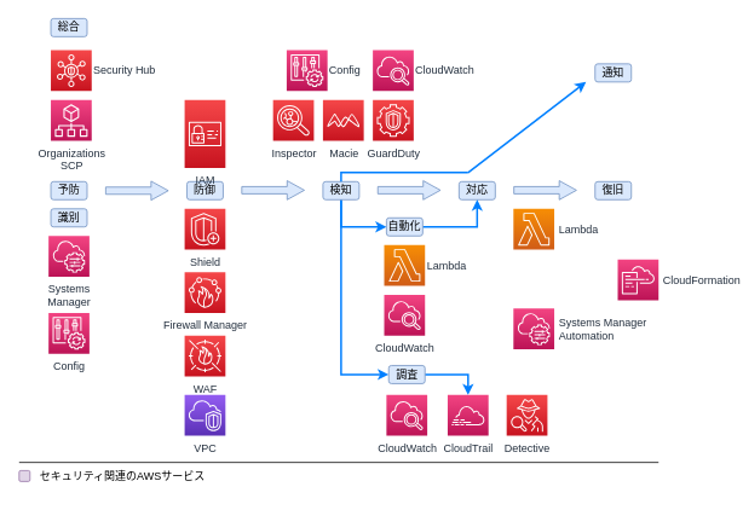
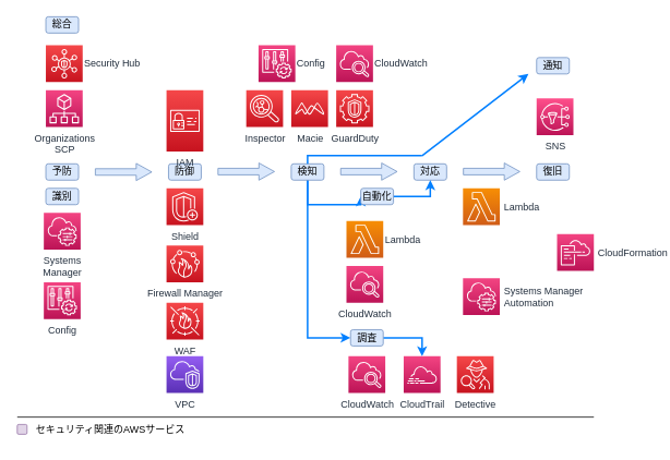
  <mxCell id="0" />
  <mxCell id="1" parent="0" />
  <mxCell id="2" value="総合" style="rounded=1;whiteSpace=wrap;html=1;fillColor=#dae8fc;strokeColor=#6c8ebf;" parent="1" vertex="1"><mxGeometry x="55" y="20" width="40" height="20" as="geometry" /></mxCell>
  <mxCell id="3" value="予防" style="rounded=1;whiteSpace=wrap;html=1;fillColor=#dae8fc;strokeColor=#6c8ebf;" parent="1" vertex="1"><mxGeometry x="55" y="200" width="40" height="20" as="geometry" /></mxCell>
  <mxCell id="4" value="識別" style="rounded=1;whiteSpace=wrap;html=1;fillColor=#dae8fc;strokeColor=#6c8ebf;" parent="1" vertex="1"><mxGeometry x="55" y="230" width="40" height="20" as="geometry" /></mxCell>
  <mxCell id="5" value="防御" style="rounded=1;whiteSpace=wrap;html=1;fillColor=#dae8fc;strokeColor=#6c8ebf;" parent="1" vertex="1"><mxGeometry x="205" y="200" width="40" height="20" as="geometry" /></mxCell>
  <mxCell id="6" style="edgeStyle=orthogonalEdgeStyle;rounded=0;orthogonalLoop=1;jettySize=auto;html=1;entryX=0;entryY=0.5;entryDx=0;entryDy=0;fontColor=#007FFF;strokeColor=#007FFF;strokeWidth=2;" edge="1" parent="1" source="8" target="13"><mxGeometry relative="1" as="geometry"><Array as="points"><mxPoint x="375" y="250" /></Array></mxGeometry></mxCell>
  <mxCell id="7" style="edgeStyle=orthogonalEdgeStyle;rounded=0;orthogonalLoop=1;jettySize=auto;html=1;entryX=0;entryY=0.5;entryDx=0;entryDy=0;fontColor=#007FFF;strokeColor=#007FFF;strokeWidth=2;" edge="1" parent="1" source="8" target="15"><mxGeometry relative="1" as="geometry"><Array as="points"><mxPoint x="375" y="413" /></Array></mxGeometry></mxCell>
  <mxCell id="8" value="検知" style="rounded=1;whiteSpace=wrap;html=1;fillColor=#dae8fc;strokeColor=#6c8ebf;" parent="1" vertex="1"><mxGeometry x="355" y="200" width="40" height="20" as="geometry" /></mxCell>
  <mxCell id="9" value="対応" style="rounded=1;whiteSpace=wrap;html=1;fillColor=#dae8fc;strokeColor=#6c8ebf;" parent="1" vertex="1"><mxGeometry x="505" y="200" width="40" height="20" as="geometry" /></mxCell>
  <mxCell id="10" value="復旧" style="rounded=1;whiteSpace=wrap;html=1;fillColor=#dae8fc;strokeColor=#6c8ebf;" parent="1" vertex="1"><mxGeometry x="655" y="200" width="40" height="20" as="geometry" /></mxCell>
  <mxCell id="11" value="通知" style="rounded=1;whiteSpace=wrap;html=1;fillColor=#dae8fc;strokeColor=#6c8ebf;" parent="1" vertex="1"><mxGeometry x="655" y="70" width="40" height="20" as="geometry" /></mxCell>
  <mxCell id="12" style="edgeStyle=orthogonalEdgeStyle;rounded=0;orthogonalLoop=1;jettySize=auto;html=1;entryX=0.5;entryY=1;entryDx=0;entryDy=0;fontColor=#007FFF;strokeColor=#007FFF;strokeWidth=2;" edge="1" parent="1" source="13" target="9"><mxGeometry relative="1" as="geometry" /></mxCell>
- <mxCell id="13" value="自動化" style="rounded=1;whiteSpace=wrap;html=1;fillColor=#dae8fc;strokeColor=#6c8ebf;" parent="1" vertex="1"><mxGeometry x="425" y="240" width="40" height="20" as="geometry" /></mxCell>
+ <mxCell id="13" value="自動化" style="rounded=1;whiteSpace=wrap;html=1;fillColor=#dae8fc;strokeColor=#6c8ebf;" parent="1" vertex="1"><mxGeometry x="440" y="230" width="40" height="20" as="geometry" /></mxCell>
  <mxCell id="14" style="edgeStyle=orthogonalEdgeStyle;rounded=0;orthogonalLoop=1;jettySize=auto;html=1;fontColor=#007FFF;strokeColor=#007FFF;strokeWidth=2;" edge="1" parent="1" source="15" target="40"><mxGeometry relative="1" as="geometry" /></mxCell>
  <mxCell id="15" value="調査" style="rounded=1;whiteSpace=wrap;html=1;fillColor=#dae8fc;strokeColor=#6c8ebf;" parent="1" vertex="1"><mxGeometry x="427.5" y="403" width="40" height="20" as="geometry" /></mxCell>
  <mxCell id="16" value="" style="shape=flexArrow;endArrow=classic;html=1;rounded=0;fillColor=#dae8fc;strokeColor=#6c8ebf;width=8;endSize=6;endWidth=12;" parent="1" edge="1"><mxGeometry width="50" height="50" relative="1" as="geometry"><mxPoint x="115" y="210" as="sourcePoint" /><mxPoint x="185" y="210" as="targetPoint" /></mxGeometry></mxCell>
  <mxCell id="17" value="" style="shape=flexArrow;endArrow=classic;html=1;rounded=0;fillColor=#dae8fc;strokeColor=#6c8ebf;width=8;endSize=6;endWidth=12;" parent="1" edge="1"><mxGeometry width="50" height="50" relative="1" as="geometry"><mxPoint x="265" y="209.5" as="sourcePoint" /><mxPoint x="335" y="209.5" as="targetPoint" /></mxGeometry></mxCell>
  <mxCell id="18" value="" style="shape=flexArrow;endArrow=classic;html=1;rounded=0;fillColor=#dae8fc;strokeColor=#6c8ebf;width=8;endSize=6;endWidth=12;" parent="1" edge="1"><mxGeometry width="50" height="50" relative="1" as="geometry"><mxPoint x="415" y="209.5" as="sourcePoint" /><mxPoint x="485" y="209.5" as="targetPoint" /></mxGeometry></mxCell>
  <mxCell id="19" value="" style="shape=flexArrow;endArrow=classic;html=1;rounded=0;fillColor=#dae8fc;strokeColor=#6c8ebf;width=8;endSize=6;endWidth=12;" parent="1" edge="1"><mxGeometry width="50" height="50" relative="1" as="geometry"><mxPoint x="565" y="209.5" as="sourcePoint" /><mxPoint x="635" y="209.5" as="targetPoint" /></mxGeometry></mxCell>
  <mxCell id="20" value="Security Hub" style="sketch=0;points=[[0,0,0],[0.25,0,0],[0.5,0,0],[0.75,0,0],[1,0,0],[0,1,0],[0.25,1,0],[0.5,1,0],[0.75,1,0],[1,1,0],[0,0.25,0],[0,0.5,0],[0,0.75,0],[1,0.25,0],[1,0.5,0],[1,0.75,0]];outlineConnect=0;fontColor=#232F3E;gradientColor=#F54749;gradientDirection=north;fillColor=#C7131F;strokeColor=#ffffff;dashed=0;verticalLabelPosition=middle;verticalAlign=middle;align=left;html=1;fontSize=12;fontStyle=0;aspect=fixed;shape=mxgraph.aws4.resourceIcon;resIcon=mxgraph.aws4.security_hub;labelPosition=right;" vertex="1" parent="1"><mxGeometry x="55" y="55" width="45" height="45" as="geometry" /></mxCell>
  <mxCell id="21" value="Organizations&lt;br&gt;SCP" style="sketch=0;points=[[0,0,0],[0.25,0,0],[0.5,0,0],[0.75,0,0],[1,0,0],[0,1,0],[0.25,1,0],[0.5,1,0],[0.75,1,0],[1,1,0],[0,0.25,0],[0,0.5,0],[0,0.75,0],[1,0.25,0],[1,0.5,0],[1,0.75,0]];points=[[0,0,0],[0.25,0,0],[0.5,0,0],[0.75,0,0],[1,0,0],[0,1,0],[0.25,1,0],[0.5,1,0],[0.75,1,0],[1,1,0],[0,0.25,0],[0,0.5,0],[0,0.75,0],[1,0.25,0],[1,0.5,0],[1,0.75,0]];outlineConnect=0;fontColor=#232F3E;gradientColor=#F34482;gradientDirection=north;fillColor=#BC1356;strokeColor=#ffffff;dashed=0;verticalLabelPosition=bottom;verticalAlign=top;align=center;html=1;fontSize=12;fontStyle=0;aspect=fixed;shape=mxgraph.aws4.resourceIcon;resIcon=mxgraph.aws4.organizations;" vertex="1" parent="1"><mxGeometry x="55" y="110" width="45" height="45" as="geometry" /></mxCell>
  <mxCell id="22" value="IAM" style="sketch=0;points=[[0,0,0],[0.25,0,0],[0.5,0,0],[0.75,0,0],[1,0,0],[0,1,0],[0.25,1,0],[0.5,1,0],[0.75,1,0],[1,1,0],[0,0.25,0],[0,0.5,0],[0,0.75,0],[1,0.25,0],[1,0.5,0],[1,0.75,0]];outlineConnect=0;fontColor=#232F3E;gradientColor=#F54749;gradientDirection=north;fillColor=#C7131F;strokeColor=#ffffff;dashed=0;verticalLabelPosition=bottom;verticalAlign=top;align=center;html=1;fontSize=12;fontStyle=0;aspect=fixed;shape=mxgraph.aws4.resourceIcon;resIcon=mxgraph.aws4.identity_and_access_management;" vertex="1" parent="1"><mxGeometry x="202.5" y="110" width="45" height="75" as="geometry" /></mxCell>
  <mxCell id="23" value="Config" style="sketch=0;points=[[0,0,0],[0.25,0,0],[0.5,0,0],[0.75,0,0],[1,0,0],[0,1,0],[0.25,1,0],[0.5,1,0],[0.75,1,0],[1,1,0],[0,0.25,0],[0,0.5,0],[0,0.75,0],[1,0.25,0],[1,0.5,0],[1,0.75,0]];points=[[0,0,0],[0.25,0,0],[0.5,0,0],[0.75,0,0],[1,0,0],[0,1,0],[0.25,1,0],[0.5,1,0],[0.75,1,0],[1,1,0],[0,0.25,0],[0,0.5,0],[0,0.75,0],[1,0.25,0],[1,0.5,0],[1,0.75,0]];outlineConnect=0;fontColor=#232F3E;gradientColor=#F34482;gradientDirection=north;fillColor=#BC1356;strokeColor=#ffffff;dashed=0;verticalLabelPosition=middle;verticalAlign=middle;align=left;html=1;fontSize=12;fontStyle=0;aspect=fixed;shape=mxgraph.aws4.resourceIcon;resIcon=mxgraph.aws4.config;labelPosition=right;" vertex="1" parent="1"><mxGeometry x="315" y="55" width="45" height="45" as="geometry" /></mxCell>
  <mxCell id="24" value="CloudWatch" style="sketch=0;points=[[0,0,0],[0.25,0,0],[0.5,0,0],[0.75,0,0],[1,0,0],[0,1,0],[0.25,1,0],[0.5,1,0],[0.75,1,0],[1,1,0],[0,0.25,0],[0,0.5,0],[0,0.75,0],[1,0.25,0],[1,0.5,0],[1,0.75,0]];points=[[0,0,0],[0.25,0,0],[0.5,0,0],[0.75,0,0],[1,0,0],[0,1,0],[0.25,1,0],[0.5,1,0],[0.75,1,0],[1,1,0],[0,0.25,0],[0,0.5,0],[0,0.75,0],[1,0.25,0],[1,0.5,0],[1,0.75,0]];outlineConnect=0;fontColor=#232F3E;gradientColor=#F34482;gradientDirection=north;fillColor=#BC1356;strokeColor=#ffffff;dashed=0;verticalLabelPosition=middle;verticalAlign=middle;align=left;html=1;fontSize=12;fontStyle=0;aspect=fixed;shape=mxgraph.aws4.resourceIcon;resIcon=mxgraph.aws4.cloudwatch_2;labelPosition=right;" vertex="1" parent="1"><mxGeometry x="410" y="55" width="45" height="45" as="geometry" /></mxCell>
  <mxCell id="25" value="Inspector" style="sketch=0;points=[[0,0,0],[0.25,0,0],[0.5,0,0],[0.75,0,0],[1,0,0],[0,1,0],[0.25,1,0],[0.5,1,0],[0.75,1,0],[1,1,0],[0,0.25,0],[0,0.5,0],[0,0.75,0],[1,0.25,0],[1,0.5,0],[1,0.75,0]];outlineConnect=0;fontColor=#232F3E;gradientColor=#F54749;gradientDirection=north;fillColor=#C7131F;strokeColor=#ffffff;dashed=0;verticalLabelPosition=bottom;verticalAlign=top;align=center;html=1;fontSize=12;fontStyle=0;aspect=fixed;shape=mxgraph.aws4.resourceIcon;resIcon=mxgraph.aws4.inspector;" vertex="1" parent="1"><mxGeometry x="300" y="110" width="45" height="45" as="geometry" /></mxCell>
  <mxCell id="26" value="Macie" style="sketch=0;points=[[0,0,0],[0.25,0,0],[0.5,0,0],[0.75,0,0],[1,0,0],[0,1,0],[0.25,1,0],[0.5,1,0],[0.75,1,0],[1,1,0],[0,0.25,0],[0,0.5,0],[0,0.75,0],[1,0.25,0],[1,0.5,0],[1,0.75,0]];outlineConnect=0;fontColor=#232F3E;gradientColor=#F54749;gradientDirection=north;fillColor=#C7131F;strokeColor=#ffffff;dashed=0;verticalLabelPosition=bottom;verticalAlign=top;align=center;html=1;fontSize=12;fontStyle=0;aspect=fixed;shape=mxgraph.aws4.resourceIcon;resIcon=mxgraph.aws4.macie;" vertex="1" parent="1"><mxGeometry x="355" y="110" width="45" height="45" as="geometry" /></mxCell>
  <mxCell id="27" value="GuardDuty" style="sketch=0;points=[[0,0,0],[0.25,0,0],[0.5,0,0],[0.75,0,0],[1,0,0],[0,1,0],[0.25,1,0],[0.5,1,0],[0.75,1,0],[1,1,0],[0,0.25,0],[0,0.5,0],[0,0.75,0],[1,0.25,0],[1,0.5,0],[1,0.75,0]];outlineConnect=0;fontColor=#232F3E;gradientColor=#F54749;gradientDirection=north;fillColor=#C7131F;strokeColor=#ffffff;dashed=0;verticalLabelPosition=bottom;verticalAlign=top;align=center;html=1;fontSize=12;fontStyle=0;aspect=fixed;shape=mxgraph.aws4.resourceIcon;resIcon=mxgraph.aws4.guardduty;" vertex="1" parent="1"><mxGeometry x="410" y="110" width="45" height="45" as="geometry" /></mxCell>
  <mxCell id="28" style="rounded=0;orthogonalLoop=1;jettySize=auto;html=1;endArrow=none;endFill=0;startArrow=classic;startFill=1;strokeWidth=2;strokeColor=#007FFF;targetPerimeterSpacing=0;" edge="1" parent="1"><mxGeometry relative="1" as="geometry"><mxPoint x="515" y="190" as="targetPoint" /><mxPoint x="645" y="90" as="sourcePoint" /></mxGeometry></mxCell>
+ <mxCell id="29" value="SNS" style="sketch=0;points=[[0,0,0],[0.25,0,0],[0.5,0,0],[0.75,0,0],[1,0,0],[0,1,0],[0.25,1,0],[0.5,1,0],[0.75,1,0],[1,1,0],[0,0.25,0],[0,0.5,0],[0,0.75,0],[1,0.25,0],[1,0.5,0],[1,0.75,0]];outlineConnect=0;fontColor=#232F3E;gradientColor=#FF4F8B;gradientDirection=north;fillColor=#BC1356;strokeColor=#ffffff;dashed=0;verticalLabelPosition=bottom;verticalAlign=top;align=center;html=1;fontSize=12;fontStyle=0;aspect=fixed;shape=mxgraph.aws4.resourceIcon;resIcon=mxgraph.aws4.sns;" vertex="1" parent="1"><mxGeometry x="655" y="120" width="45" height="45" as="geometry" /></mxCell>
  <mxCell id="30" value="Systems&lt;br&gt;Manager" style="sketch=0;points=[[0,0,0],[0.25,0,0],[0.5,0,0],[0.75,0,0],[1,0,0],[0,1,0],[0.25,1,0],[0.5,1,0],[0.75,1,0],[1,1,0],[0,0.25,0],[0,0.5,0],[0,0.75,0],[1,0.25,0],[1,0.5,0],[1,0.75,0]];points=[[0,0,0],[0.25,0,0],[0.5,0,0],[0.75,0,0],[1,0,0],[0,1,0],[0.25,1,0],[0.5,1,0],[0.75,1,0],[1,1,0],[0,0.25,0],[0,0.5,0],[0,0.75,0],[1,0.25,0],[1,0.5,0],[1,0.75,0]];outlineConnect=0;fontColor=#232F3E;gradientColor=#F34482;gradientDirection=north;fillColor=#BC1356;strokeColor=#ffffff;dashed=0;verticalLabelPosition=bottom;verticalAlign=top;align=center;html=1;fontSize=12;fontStyle=0;aspect=fixed;shape=mxgraph.aws4.resourceIcon;resIcon=mxgraph.aws4.systems_manager;" vertex="1" parent="1"><mxGeometry x="52.5" y="260" width="45" height="45" as="geometry" /></mxCell>
  <mxCell id="31" value="Config" style="sketch=0;points=[[0,0,0],[0.25,0,0],[0.5,0,0],[0.75,0,0],[1,0,0],[0,1,0],[0.25,1,0],[0.5,1,0],[0.75,1,0],[1,1,0],[0,0.25,0],[0,0.5,0],[0,0.75,0],[1,0.25,0],[1,0.5,0],[1,0.75,0]];points=[[0,0,0],[0.25,0,0],[0.5,0,0],[0.75,0,0],[1,0,0],[0,1,0],[0.25,1,0],[0.5,1,0],[0.75,1,0],[1,1,0],[0,0.25,0],[0,0.5,0],[0,0.75,0],[1,0.25,0],[1,0.5,0],[1,0.75,0]];outlineConnect=0;fontColor=#232F3E;gradientColor=#F34482;gradientDirection=north;fillColor=#BC1356;strokeColor=#ffffff;dashed=0;verticalLabelPosition=bottom;verticalAlign=top;align=center;html=1;fontSize=12;fontStyle=0;aspect=fixed;shape=mxgraph.aws4.resourceIcon;resIcon=mxgraph.aws4.config;" vertex="1" parent="1"><mxGeometry x="52.5" y="345" width="45" height="45" as="geometry" /></mxCell>
  <mxCell id="32" value="Shield" style="sketch=0;points=[[0,0,0],[0.25,0,0],[0.5,0,0],[0.75,0,0],[1,0,0],[0,1,0],[0.25,1,0],[0.5,1,0],[0.75,1,0],[1,1,0],[0,0.25,0],[0,0.5,0],[0,0.75,0],[1,0.25,0],[1,0.5,0],[1,0.75,0]];outlineConnect=0;fontColor=#232F3E;gradientColor=#F54749;gradientDirection=north;fillColor=#C7131F;strokeColor=#ffffff;dashed=0;verticalLabelPosition=bottom;verticalAlign=top;align=center;html=1;fontSize=12;fontStyle=0;aspect=fixed;shape=mxgraph.aws4.resourceIcon;resIcon=mxgraph.aws4.shield;" vertex="1" parent="1"><mxGeometry x="202.5" y="230" width="45" height="45" as="geometry" /></mxCell>
  <mxCell id="33" value="Firewall Manager" style="sketch=0;points=[[0,0,0],[0.25,0,0],[0.5,0,0],[0.75,0,0],[1,0,0],[0,1,0],[0.25,1,0],[0.5,1,0],[0.75,1,0],[1,1,0],[0,0.25,0],[0,0.5,0],[0,0.75,0],[1,0.25,0],[1,0.5,0],[1,0.75,0]];outlineConnect=0;fontColor=#232F3E;gradientColor=#F54749;gradientDirection=north;fillColor=#C7131F;strokeColor=#ffffff;dashed=0;verticalLabelPosition=bottom;verticalAlign=top;align=center;html=1;fontSize=12;fontStyle=0;aspect=fixed;shape=mxgraph.aws4.resourceIcon;resIcon=mxgraph.aws4.firewall_manager;" vertex="1" parent="1"><mxGeometry x="202.5" y="300" width="45" height="45" as="geometry" /></mxCell>
  <mxCell id="34" value="WAF" style="sketch=0;points=[[0,0,0],[0.25,0,0],[0.5,0,0],[0.75,0,0],[1,0,0],[0,1,0],[0.25,1,0],[0.5,1,0],[0.75,1,0],[1,1,0],[0,0.25,0],[0,0.5,0],[0,0.75,0],[1,0.25,0],[1,0.5,0],[1,0.75,0]];outlineConnect=0;fontColor=#232F3E;gradientColor=#F54749;gradientDirection=north;fillColor=#C7131F;strokeColor=#ffffff;dashed=0;verticalLabelPosition=bottom;verticalAlign=top;align=center;html=1;fontSize=12;fontStyle=0;aspect=fixed;shape=mxgraph.aws4.resourceIcon;resIcon=mxgraph.aws4.waf;" vertex="1" parent="1"><mxGeometry x="202.5" y="370" width="45" height="45" as="geometry" /></mxCell>
  <mxCell id="35" value="VPC" style="sketch=0;points=[[0,0,0],[0.25,0,0],[0.5,0,0],[0.75,0,0],[1,0,0],[0,1,0],[0.25,1,0],[0.5,1,0],[0.75,1,0],[1,1,0],[0,0.25,0],[0,0.5,0],[0,0.75,0],[1,0.25,0],[1,0.5,0],[1,0.75,0]];outlineConnect=0;fontColor=#232F3E;gradientColor=#945DF2;gradientDirection=north;fillColor=#5A30B5;strokeColor=#ffffff;dashed=0;verticalLabelPosition=bottom;verticalAlign=top;align=center;html=1;fontSize=12;fontStyle=0;aspect=fixed;shape=mxgraph.aws4.resourceIcon;resIcon=mxgraph.aws4.vpc;" vertex="1" parent="1"><mxGeometry x="202.5" y="435.5" width="45" height="45" as="geometry" /></mxCell>
  <mxCell id="36" style="edgeStyle=orthogonalEdgeStyle;rounded=0;orthogonalLoop=1;jettySize=auto;html=1;endArrow=none;endFill=0;strokeWidth=2;strokeColor=#007FFF;" edge="1" parent="1"><mxGeometry relative="1" as="geometry"><mxPoint x="375" y="200" as="sourcePoint" /><mxPoint x="515" y="190" as="targetPoint" /><Array as="points"><mxPoint x="375" y="190" /><mxPoint x="515" y="190" /></Array></mxGeometry></mxCell>
  <mxCell id="37" value="Lambda" style="sketch=0;points=[[0,0,0],[0.25,0,0],[0.5,0,0],[0.75,0,0],[1,0,0],[0,1,0],[0.25,1,0],[0.5,1,0],[0.75,1,0],[1,1,0],[0,0.25,0],[0,0.5,0],[0,0.75,0],[1,0.25,0],[1,0.5,0],[1,0.75,0]];outlineConnect=0;fontColor=#232F3E;gradientColor=#F78E04;gradientDirection=north;fillColor=#D05C17;strokeColor=#ffffff;dashed=0;verticalLabelPosition=middle;verticalAlign=middle;align=left;html=1;fontSize=12;fontStyle=0;aspect=fixed;shape=mxgraph.aws4.resourceIcon;resIcon=mxgraph.aws4.lambda;labelPosition=right;" vertex="1" parent="1"><mxGeometry x="422.5" y="270" width="45" height="45" as="geometry" /></mxCell>
  <mxCell id="38" value="CloudWatch" style="sketch=0;points=[[0,0,0],[0.25,0,0],[0.5,0,0],[0.75,0,0],[1,0,0],[0,1,0],[0.25,1,0],[0.5,1,0],[0.75,1,0],[1,1,0],[0,0.25,0],[0,0.5,0],[0,0.75,0],[1,0.25,0],[1,0.5,0],[1,0.75,0]];points=[[0,0,0],[0.25,0,0],[0.5,0,0],[0.75,0,0],[1,0,0],[0,1,0],[0.25,1,0],[0.5,1,0],[0.75,1,0],[1,1,0],[0,0.25,0],[0,0.5,0],[0,0.75,0],[1,0.25,0],[1,0.5,0],[1,0.75,0]];outlineConnect=0;fontColor=#232F3E;gradientColor=#F34482;gradientDirection=north;fillColor=#BC1356;strokeColor=#ffffff;dashed=0;verticalLabelPosition=bottom;verticalAlign=top;align=center;html=1;fontSize=12;fontStyle=0;aspect=fixed;shape=mxgraph.aws4.resourceIcon;resIcon=mxgraph.aws4.cloudwatch_2;labelPosition=center;" vertex="1" parent="1"><mxGeometry x="422.5" y="325" width="45" height="45" as="geometry" /></mxCell>
  <mxCell id="39" value="CloudWatch" style="sketch=0;points=[[0,0,0],[0.25,0,0],[0.5,0,0],[0.75,0,0],[1,0,0],[0,1,0],[0.25,1,0],[0.5,1,0],[0.75,1,0],[1,1,0],[0,0.25,0],[0,0.5,0],[0,0.75,0],[1,0.25,0],[1,0.5,0],[1,0.75,0]];points=[[0,0,0],[0.25,0,0],[0.5,0,0],[0.75,0,0],[1,0,0],[0,1,0],[0.25,1,0],[0.5,1,0],[0.75,1,0],[1,1,0],[0,0.25,0],[0,0.5,0],[0,0.75,0],[1,0.25,0],[1,0.5,0],[1,0.75,0]];outlineConnect=0;fontColor=#232F3E;gradientColor=#F34482;gradientDirection=north;fillColor=#BC1356;strokeColor=#ffffff;dashed=0;verticalLabelPosition=bottom;verticalAlign=top;align=center;html=1;fontSize=12;fontStyle=0;aspect=fixed;shape=mxgraph.aws4.resourceIcon;resIcon=mxgraph.aws4.cloudwatch_2;labelPosition=center;" vertex="1" parent="1"><mxGeometry x="425" y="435.5" width="45" height="45" as="geometry" /></mxCell>
  <mxCell id="40" value="CloudTrail" style="sketch=0;points=[[0,0,0],[0.25,0,0],[0.5,0,0],[0.75,0,0],[1,0,0],[0,1,0],[0.25,1,0],[0.5,1,0],[0.75,1,0],[1,1,0],[0,0.25,0],[0,0.5,0],[0,0.75,0],[1,0.25,0],[1,0.5,0],[1,0.75,0]];points=[[0,0,0],[0.25,0,0],[0.5,0,0],[0.75,0,0],[1,0,0],[0,1,0],[0.25,1,0],[0.5,1,0],[0.75,1,0],[1,1,0],[0,0.25,0],[0,0.5,0],[0,0.75,0],[1,0.25,0],[1,0.5,0],[1,0.75,0]];outlineConnect=0;fontColor=#232F3E;gradientColor=#F34482;gradientDirection=north;fillColor=#BC1356;strokeColor=#ffffff;dashed=0;verticalLabelPosition=bottom;verticalAlign=top;align=center;html=1;fontSize=12;fontStyle=0;aspect=fixed;shape=mxgraph.aws4.resourceIcon;resIcon=mxgraph.aws4.cloudtrail;" vertex="1" parent="1"><mxGeometry x="492.5" y="435.5" width="45" height="45" as="geometry" /></mxCell>
  <mxCell id="41" value="Detective" style="sketch=0;points=[[0,0,0],[0.25,0,0],[0.5,0,0],[0.75,0,0],[1,0,0],[0,1,0],[0.25,1,0],[0.5,1,0],[0.75,1,0],[1,1,0],[0,0.25,0],[0,0.5,0],[0,0.75,0],[1,0.25,0],[1,0.5,0],[1,0.75,0]];outlineConnect=0;fontColor=#232F3E;gradientColor=#F54749;gradientDirection=north;fillColor=#C7131F;strokeColor=#ffffff;dashed=0;verticalLabelPosition=bottom;verticalAlign=top;align=center;html=1;fontSize=12;fontStyle=0;aspect=fixed;shape=mxgraph.aws4.resourceIcon;resIcon=mxgraph.aws4.detective;" vertex="1" parent="1"><mxGeometry x="557.5" y="435.5" width="45" height="45" as="geometry" /></mxCell>
  <mxCell id="42" value="&amp;nbsp;Lambda" style="sketch=0;points=[[0,0,0],[0.25,0,0],[0.5,0,0],[0.75,0,0],[1,0,0],[0,1,0],[0.25,1,0],[0.5,1,0],[0.75,1,0],[1,1,0],[0,0.25,0],[0,0.5,0],[0,0.75,0],[1,0.25,0],[1,0.5,0],[1,0.75,0]];outlineConnect=0;fontColor=#232F3E;gradientColor=#F78E04;gradientDirection=north;fillColor=#D05C17;strokeColor=#ffffff;dashed=0;verticalLabelPosition=middle;verticalAlign=middle;align=left;html=1;fontSize=12;fontStyle=0;aspect=fixed;shape=mxgraph.aws4.resourceIcon;resIcon=mxgraph.aws4.lambda;labelPosition=right;" vertex="1" parent="1"><mxGeometry x="565" y="230" width="45" height="45" as="geometry" /></mxCell>
  <mxCell id="43" value="&amp;nbsp;CloudFormation" style="sketch=0;points=[[0,0,0],[0.25,0,0],[0.5,0,0],[0.75,0,0],[1,0,0],[0,1,0],[0.25,1,0],[0.5,1,0],[0.75,1,0],[1,1,0],[0,0.25,0],[0,0.5,0],[0,0.75,0],[1,0.25,0],[1,0.5,0],[1,0.75,0]];points=[[0,0,0],[0.25,0,0],[0.5,0,0],[0.75,0,0],[1,0,0],[0,1,0],[0.25,1,0],[0.5,1,0],[0.75,1,0],[1,1,0],[0,0.25,0],[0,0.5,0],[0,0.75,0],[1,0.25,0],[1,0.5,0],[1,0.75,0]];outlineConnect=0;fontColor=#232F3E;gradientColor=#F34482;gradientDirection=north;fillColor=#BC1356;strokeColor=#ffffff;dashed=0;verticalLabelPosition=middle;verticalAlign=middle;align=left;html=1;fontSize=12;fontStyle=0;aspect=fixed;shape=mxgraph.aws4.resourceIcon;resIcon=mxgraph.aws4.cloudformation;labelPosition=right;" vertex="1" parent="1"><mxGeometry x="680" y="286" width="45" height="45" as="geometry" /></mxCell>
  <mxCell id="44" value="&amp;nbsp;Systems Manager&lt;br&gt;&amp;nbsp;Automation" style="sketch=0;points=[[0,0,0],[0.25,0,0],[0.5,0,0],[0.75,0,0],[1,0,0],[0,1,0],[0.25,1,0],[0.5,1,0],[0.75,1,0],[1,1,0],[0,0.25,0],[0,0.5,0],[0,0.75,0],[1,0.25,0],[1,0.5,0],[1,0.75,0]];points=[[0,0,0],[0.25,0,0],[0.5,0,0],[0.75,0,0],[1,0,0],[0,1,0],[0.25,1,0],[0.5,1,0],[0.75,1,0],[1,1,0],[0,0.25,0],[0,0.5,0],[0,0.75,0],[1,0.25,0],[1,0.5,0],[1,0.75,0]];outlineConnect=0;fontColor=#232F3E;gradientColor=#F34482;gradientDirection=north;fillColor=#BC1356;strokeColor=#ffffff;dashed=0;verticalLabelPosition=middle;verticalAlign=middle;align=left;html=1;fontSize=12;fontStyle=0;aspect=fixed;shape=mxgraph.aws4.resourceIcon;resIcon=mxgraph.aws4.systems_manager;labelPosition=right;" vertex="1" parent="1"><mxGeometry x="565" y="340" width="45" height="45" as="geometry" /></mxCell>
  <mxCell id="45" value="" style="endArrow=none;html=1;strokeWidth=1;rounded=0;" edge="1" parent="1"><mxGeometry width="50" height="50" relative="1" as="geometry"><mxPoint x="20" y="510" as="sourcePoint" /><mxPoint x="725" y="510" as="targetPoint" /></mxGeometry></mxCell>
  <mxCell id="46" value="セキュリティ関連のAWSサービス" style="text;strokeColor=none;align=left;fillColor=none;html=1;verticalAlign=middle;whiteSpace=wrap;rounded=0;" vertex="1" parent="1"><mxGeometry x="41" y="511" width="299" height="30" as="geometry" /></mxCell>
  <mxCell id="47" value="" style="rounded=1;whiteSpace=wrap;html=1;fillColor=#e1d5e7;strokeColor=#9673a6;" vertex="1" parent="1"><mxGeometry x="20" y="519" width="12" height="12" as="geometry" /></mxCell>
